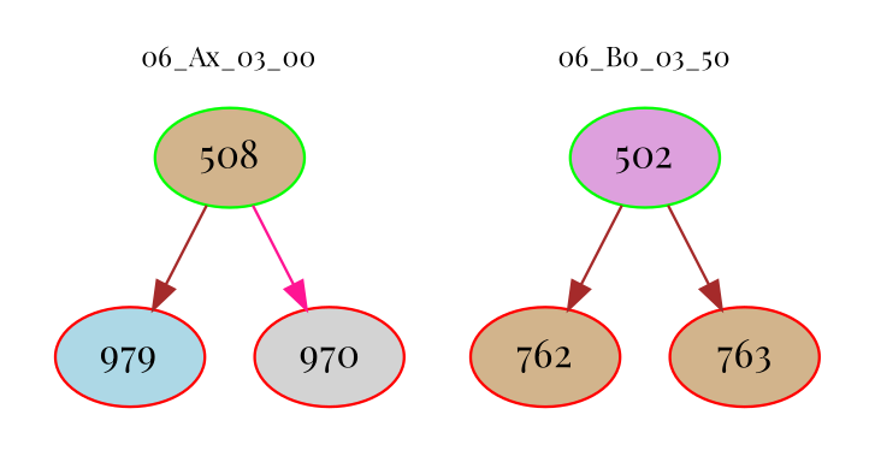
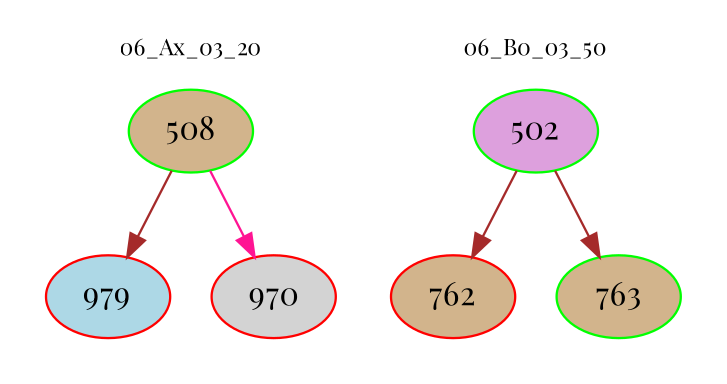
  digraph {
    fontname="Playfair Display"
    node [color=red fillcolor=tan fontname="Playfair Display" style=filled]
    edge [color=brown fontname="Playfair Display"]
    n1 [color=green label=508]
    n2 [fillcolor=lightblue label=979]
    n3 [fillcolor=lightgrey label=970]
    n4 [color=green fillcolor=plum label=502]
    n5 [label=762]
-   n6 [label=763]
+   n6 [color=green label=763]
    subgraph cluster_1 {
      color=white
      fontsize=10
-     label="06_Ax_03_00"
+     label="06_Ax_03_20"
      n1
      n2
      n3
    }
    subgraph cluster_2 {
      color=white
      fontsize=10
      label="06_B0_03_50"
      n4
      n5
      n6
    }
    n1 -> n2
    n1 -> n3 [color=deeppink]
    n4 -> n5
    n4 -> n6
  }
